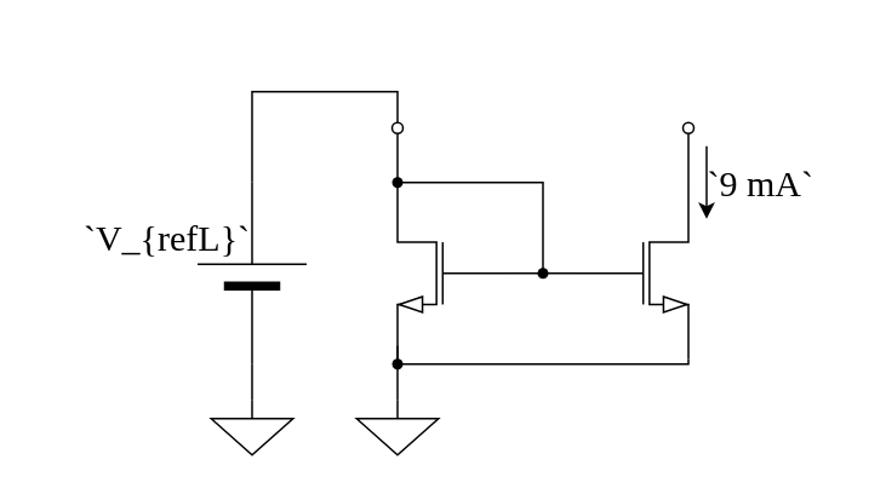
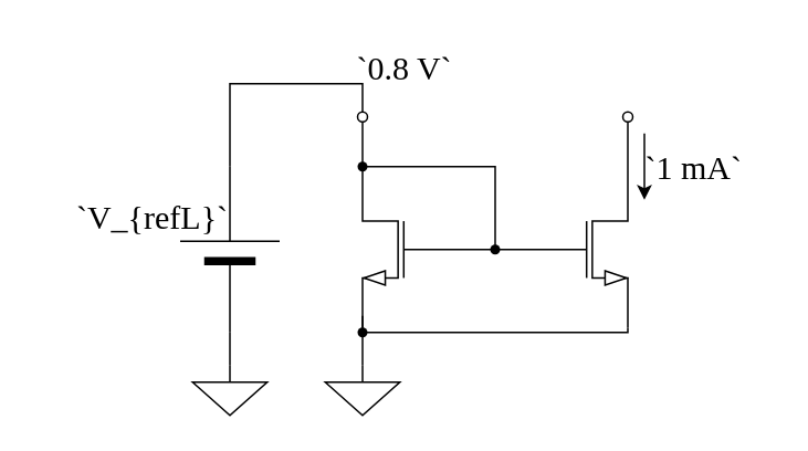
  <mxCell id="0" />
  <mxCell id="1" parent="0" />
  <mxCell id="2" style="edgeStyle=orthogonalEdgeStyle;shape=connector;rounded=0;orthogonalLoop=1;jettySize=auto;html=1;exitX=0.5;exitY=0;exitDx=0;exitDy=0;exitPerimeter=0;entryX=0;entryY=0.5;entryDx=0;entryDy=0;entryPerimeter=0;labelBackgroundColor=default;strokeColor=default;fontFamily=Helvetica;fontSize=11;fontColor=default;endArrow=none;endFill=0;" parent="1" source="3" target="5" edge="1"><mxGeometry relative="1" as="geometry" /></mxCell>
  <mxCell id="3" value="" style="pointerEvents=1;verticalLabelPosition=bottom;shadow=0;dashed=0;align=center;html=1;verticalAlign=top;shape=mxgraph.electrical.signal_sources.signal_ground;" parent="1" vertex="1"><mxGeometry x="115.5" y="220" width="45" height="30" as="geometry" /></mxCell>
  <mxCell id="4" style="edgeStyle=orthogonalEdgeStyle;shape=connector;rounded=0;orthogonalLoop=1;jettySize=auto;html=1;exitX=1;exitY=0.5;exitDx=0;exitDy=0;exitPerimeter=0;entryX=0.5;entryY=0;entryDx=0;entryDy=0;labelBackgroundColor=default;strokeColor=default;fontFamily=Helvetica;fontSize=11;fontColor=default;endArrow=none;endFill=0;" parent="1" source="5" target="21" edge="1"><mxGeometry relative="1" as="geometry"><Array as="points"><mxPoint x="138" y="50" /><mxPoint x="218" y="50" /></Array></mxGeometry></mxCell>
  <mxCell id="5" value="" style="verticalLabelPosition=bottom;shadow=0;dashed=0;align=center;fillColor=strokeColor;html=1;verticalAlign=top;strokeWidth=1;shape=mxgraph.electrical.miscellaneous.monocell_battery;direction=north;" parent="1" vertex="1"><mxGeometry x="108" y="100" width="60" height="100" as="geometry" /></mxCell>
  <mxCell id="6" style="edgeStyle=orthogonalEdgeStyle;shape=connector;rounded=0;orthogonalLoop=1;jettySize=auto;html=1;exitX=0;exitY=0.5;exitDx=0;exitDy=0;exitPerimeter=0;entryX=0.99;entryY=0.69;entryDx=0;entryDy=0;entryPerimeter=0;labelBackgroundColor=default;strokeColor=default;fontFamily=Helvetica;fontSize=11;fontColor=default;endArrow=none;endFill=0;" parent="1" source="9" target="15" edge="1"><mxGeometry relative="1" as="geometry" /></mxCell>
  <mxCell id="7" style="edgeStyle=orthogonalEdgeStyle;shape=connector;rounded=0;orthogonalLoop=1;jettySize=auto;html=1;exitX=1;exitY=1;exitDx=0;exitDy=0;exitPerimeter=0;entryX=0.97;entryY=0.99;entryDx=0;entryDy=0;entryPerimeter=0;labelBackgroundColor=default;strokeColor=default;fontFamily=Helvetica;fontSize=11;fontColor=default;endArrow=none;endFill=0;" parent="1" source="9" target="19" edge="1"><mxGeometry relative="1" as="geometry"><Array as="points"><mxPoint x="378" y="200" /></Array></mxGeometry></mxCell>
  <mxCell id="8" style="edgeStyle=orthogonalEdgeStyle;shape=connector;rounded=0;orthogonalLoop=1;jettySize=auto;html=1;exitX=1;exitY=0;exitDx=0;exitDy=0;exitPerimeter=0;entryX=0.5;entryY=1;entryDx=0;entryDy=0;labelBackgroundColor=default;strokeColor=default;fontFamily=Helvetica;fontSize=11;fontColor=default;endArrow=none;endFill=0;" parent="1" source="9" target="22" edge="1"><mxGeometry relative="1" as="geometry" /></mxCell>
  <mxCell id="9" value="" style="verticalLabelPosition=bottom;shadow=0;dashed=0;align=center;html=1;verticalAlign=top;shape=mxgraph.electrical.transistors.nmos;pointerEvents=1;" parent="1" vertex="1"><mxGeometry x="318" y="100" width="60" height="100" as="geometry" /></mxCell>
  <mxCell id="10" style="edgeStyle=orthogonalEdgeStyle;rounded=0;orthogonalLoop=1;jettySize=auto;html=1;exitX=0;exitY=0.5;exitDx=0;exitDy=0;exitPerimeter=0;entryX=0.65;entryY=1.042;entryDx=0;entryDy=0;entryPerimeter=0;endArrow=none;endFill=0;" parent="1" source="13" target="15" edge="1"><mxGeometry relative="1" as="geometry" /></mxCell>
  <mxCell id="11" style="edgeStyle=orthogonalEdgeStyle;shape=connector;rounded=0;orthogonalLoop=1;jettySize=auto;html=1;exitX=1;exitY=0;exitDx=0;exitDy=0;exitPerimeter=0;labelBackgroundColor=default;strokeColor=default;fontFamily=Helvetica;fontSize=11;fontColor=default;endArrow=none;endFill=0;" parent="1" source="13" target="16" edge="1"><mxGeometry relative="1" as="geometry" /></mxCell>
  <mxCell id="12" style="edgeStyle=orthogonalEdgeStyle;shape=connector;rounded=0;orthogonalLoop=1;jettySize=auto;html=1;exitX=1;exitY=1;exitDx=0;exitDy=0;exitPerimeter=0;entryX=-0.07;entryY=0.55;entryDx=0;entryDy=0;entryPerimeter=0;labelBackgroundColor=default;strokeColor=default;fontFamily=Helvetica;fontSize=11;fontColor=default;endArrow=none;endFill=0;" parent="1" source="13" target="19" edge="1"><mxGeometry relative="1" as="geometry"><Array as="points"><mxPoint x="218" y="190" /><mxPoint x="218" y="190" /></Array></mxGeometry></mxCell>
  <mxCell id="13" value="" style="verticalLabelPosition=bottom;shadow=0;dashed=0;align=center;html=1;verticalAlign=top;shape=mxgraph.electrical.transistors.nmos;pointerEvents=1;flipH=1;" parent="1" vertex="1"><mxGeometry x="218" y="100" width="60" height="100" as="geometry" /></mxCell>
  <mxCell id="14" style="edgeStyle=orthogonalEdgeStyle;shape=connector;rounded=0;orthogonalLoop=1;jettySize=auto;html=1;entryX=1.01;entryY=0.61;entryDx=0;entryDy=0;entryPerimeter=0;labelBackgroundColor=default;strokeColor=default;fontFamily=Helvetica;fontSize=11;fontColor=default;endArrow=none;endFill=0;" parent="1" source="15" target="16" edge="1"><mxGeometry relative="1" as="geometry"><Array as="points"><mxPoint x="298" y="100" /></Array></mxGeometry></mxCell>
  <mxCell id="15" value="" style="shape=waypoint;sketch=0;fillStyle=solid;size=6;pointerEvents=1;points=[];fillColor=none;resizable=0;rotatable=0;perimeter=centerPerimeter;snapToPoint=1;fontFamily=Helvetica;fontSize=11;fontColor=default;" parent="1" vertex="1"><mxGeometry x="288" y="140" width="20" height="20" as="geometry" /></mxCell>
  <mxCell id="16" value="" style="shape=waypoint;sketch=0;fillStyle=solid;size=6;pointerEvents=1;points=[];fillColor=none;resizable=0;rotatable=0;perimeter=centerPerimeter;snapToPoint=1;fontFamily=Helvetica;fontSize=11;fontColor=default;" parent="1" vertex="1"><mxGeometry x="208" y="90" width="20" height="20" as="geometry" /></mxCell>
  <mxCell id="17" style="edgeStyle=orthogonalEdgeStyle;shape=connector;rounded=0;orthogonalLoop=1;jettySize=auto;html=1;exitX=0.5;exitY=0;exitDx=0;exitDy=0;exitPerimeter=0;entryX=-0.01;entryY=0.93;entryDx=0;entryDy=0;entryPerimeter=0;labelBackgroundColor=default;strokeColor=default;fontFamily=Helvetica;fontSize=11;fontColor=default;endArrow=none;endFill=0;" parent="1" source="18" target="19" edge="1"><mxGeometry relative="1" as="geometry" /></mxCell>
  <mxCell id="18" value="" style="pointerEvents=1;verticalLabelPosition=bottom;shadow=0;dashed=0;align=center;html=1;verticalAlign=top;shape=mxgraph.electrical.signal_sources.signal_ground;" parent="1" vertex="1"><mxGeometry x="195.5" y="220" width="45" height="30" as="geometry" /></mxCell>
  <mxCell id="19" value="" style="shape=waypoint;sketch=0;fillStyle=solid;size=6;pointerEvents=1;points=[];fillColor=none;resizable=0;rotatable=0;perimeter=centerPerimeter;snapToPoint=1;fontFamily=Helvetica;fontSize=11;fontColor=default;" parent="1" vertex="1"><mxGeometry x="208" y="190" width="20" height="20" as="geometry" /></mxCell>
  <mxCell id="20" style="edgeStyle=orthogonalEdgeStyle;shape=connector;rounded=0;orthogonalLoop=1;jettySize=auto;html=1;exitX=0.5;exitY=1;exitDx=0;exitDy=0;entryX=0.5;entryY=-0.092;entryDx=0;entryDy=0;entryPerimeter=0;labelBackgroundColor=default;strokeColor=default;fontFamily=Helvetica;fontSize=11;fontColor=default;endArrow=none;endFill=0;" parent="1" source="21" target="16" edge="1"><mxGeometry relative="1" as="geometry" /></mxCell>
  <mxCell id="21" value="" style="verticalLabelPosition=bottom;shadow=0;dashed=0;align=center;html=1;verticalAlign=top;strokeWidth=1;shape=ellipse;perimeter=ellipsePerimeter;fontFamily=Helvetica;fontSize=11;fontColor=default;aspect=fixed;" parent="1" vertex="1"><mxGeometry x="215" y="67" width="6" height="6" as="geometry" /></mxCell>
  <mxCell id="22" value="" style="verticalLabelPosition=bottom;shadow=0;dashed=0;align=center;html=1;verticalAlign=top;strokeWidth=1;shape=ellipse;perimeter=ellipsePerimeter;fontFamily=Helvetica;fontSize=11;fontColor=default;aspect=fixed;" parent="1" vertex="1"><mxGeometry x="375" y="67" width="6" height="6" as="geometry" /></mxCell>
  <mxCell id="23" value="&lt;font style=&quot;font-size: 20px;&quot;&gt;`V_{refL}`&lt;/font&gt;" style="text;html=1;align=center;verticalAlign=middle;resizable=0;points=[];autosize=1;strokeColor=none;fillColor=none;fontSize=11;fontFamily=BKM-cmmi10;fontColor=default;" parent="1" vertex="1"><mxGeometry x="20.5" y="110" width="140" height="40" as="geometry" /></mxCell>
  <mxCell id="24" value="" style="endArrow=classic;html=1;rounded=0;labelBackgroundColor=default;strokeColor=default;fontFamily=Helvetica;fontSize=11;fontColor=default;shape=connector;" parent="1" edge="1"><mxGeometry width="50" height="50" relative="1" as="geometry"><mxPoint x="388" y="80" as="sourcePoint" /><mxPoint x="388" y="120" as="targetPoint" /></mxGeometry></mxCell>
- <mxCell id="25" value="&lt;font style=&quot;font-size: 20px;&quot;&gt;`9 mA`&amp;nbsp;&lt;/font&gt;" style="text;html=1;align=center;verticalAlign=middle;resizable=0;points=[];autosize=1;strokeColor=none;fillColor=none;fontSize=11;fontFamily=BKM-cmmi10;fontColor=default;" parent="1" vertex="1"><mxGeometry x="375" y="80" width="90" height="40" as="geometry" /></mxCell>
+ <mxCell id="25" value="&lt;font style=&quot;font-size: 20px;&quot;&gt;`1 mA`&amp;nbsp;&lt;/font&gt;" style="text;html=1;align=center;verticalAlign=middle;resizable=0;points=[];autosize=1;strokeColor=none;fillColor=none;fontSize=11;fontFamily=BKM-cmmi10;fontColor=default;" parent="1" vertex="1"><mxGeometry x="375" y="80" width="90" height="40" as="geometry" /></mxCell>
+ <mxCell id="26" value="&lt;font style=&quot;font-size: 20px;&quot;&gt;`0.8 V`&lt;/font&gt;" style="text;html=1;align=center;verticalAlign=middle;resizable=0;points=[];autosize=1;strokeColor=none;fillColor=none;fontSize=11;fontFamily=BKM-cmmi10;fontColor=default;" vertex="1" parent="1"><mxGeometry x="198" y="20" width="90" height="40" as="geometry" /></mxCell>
